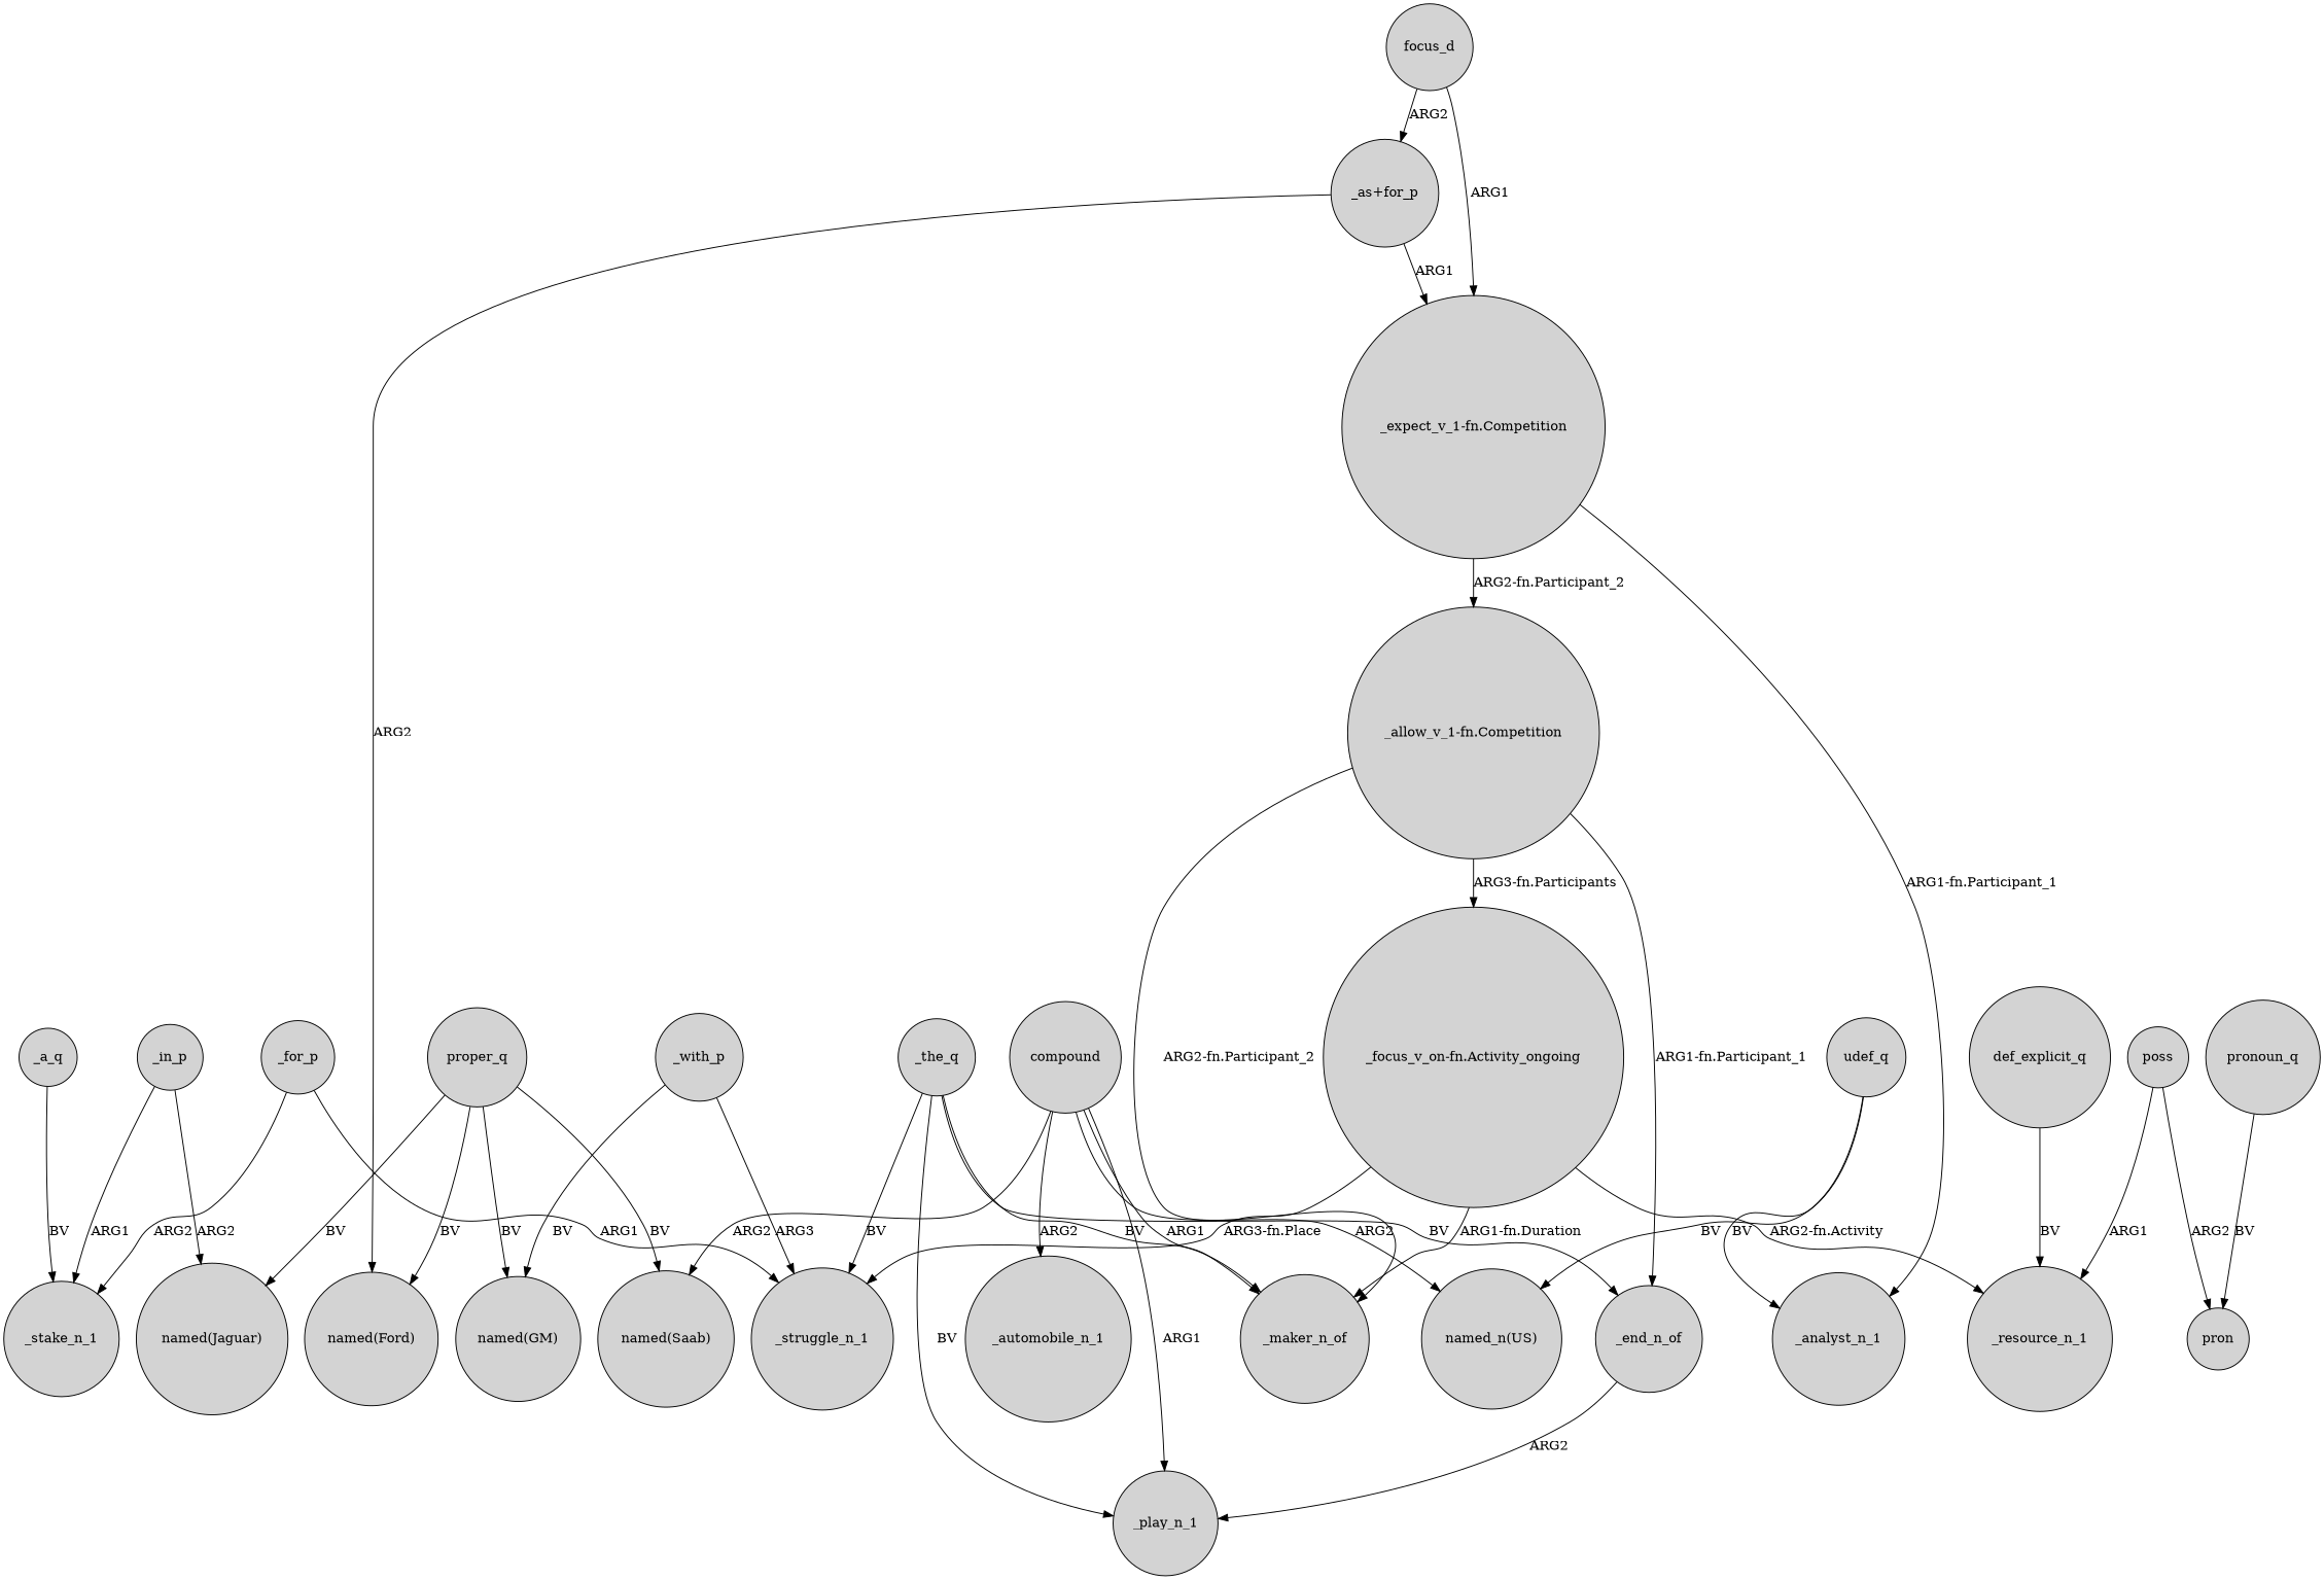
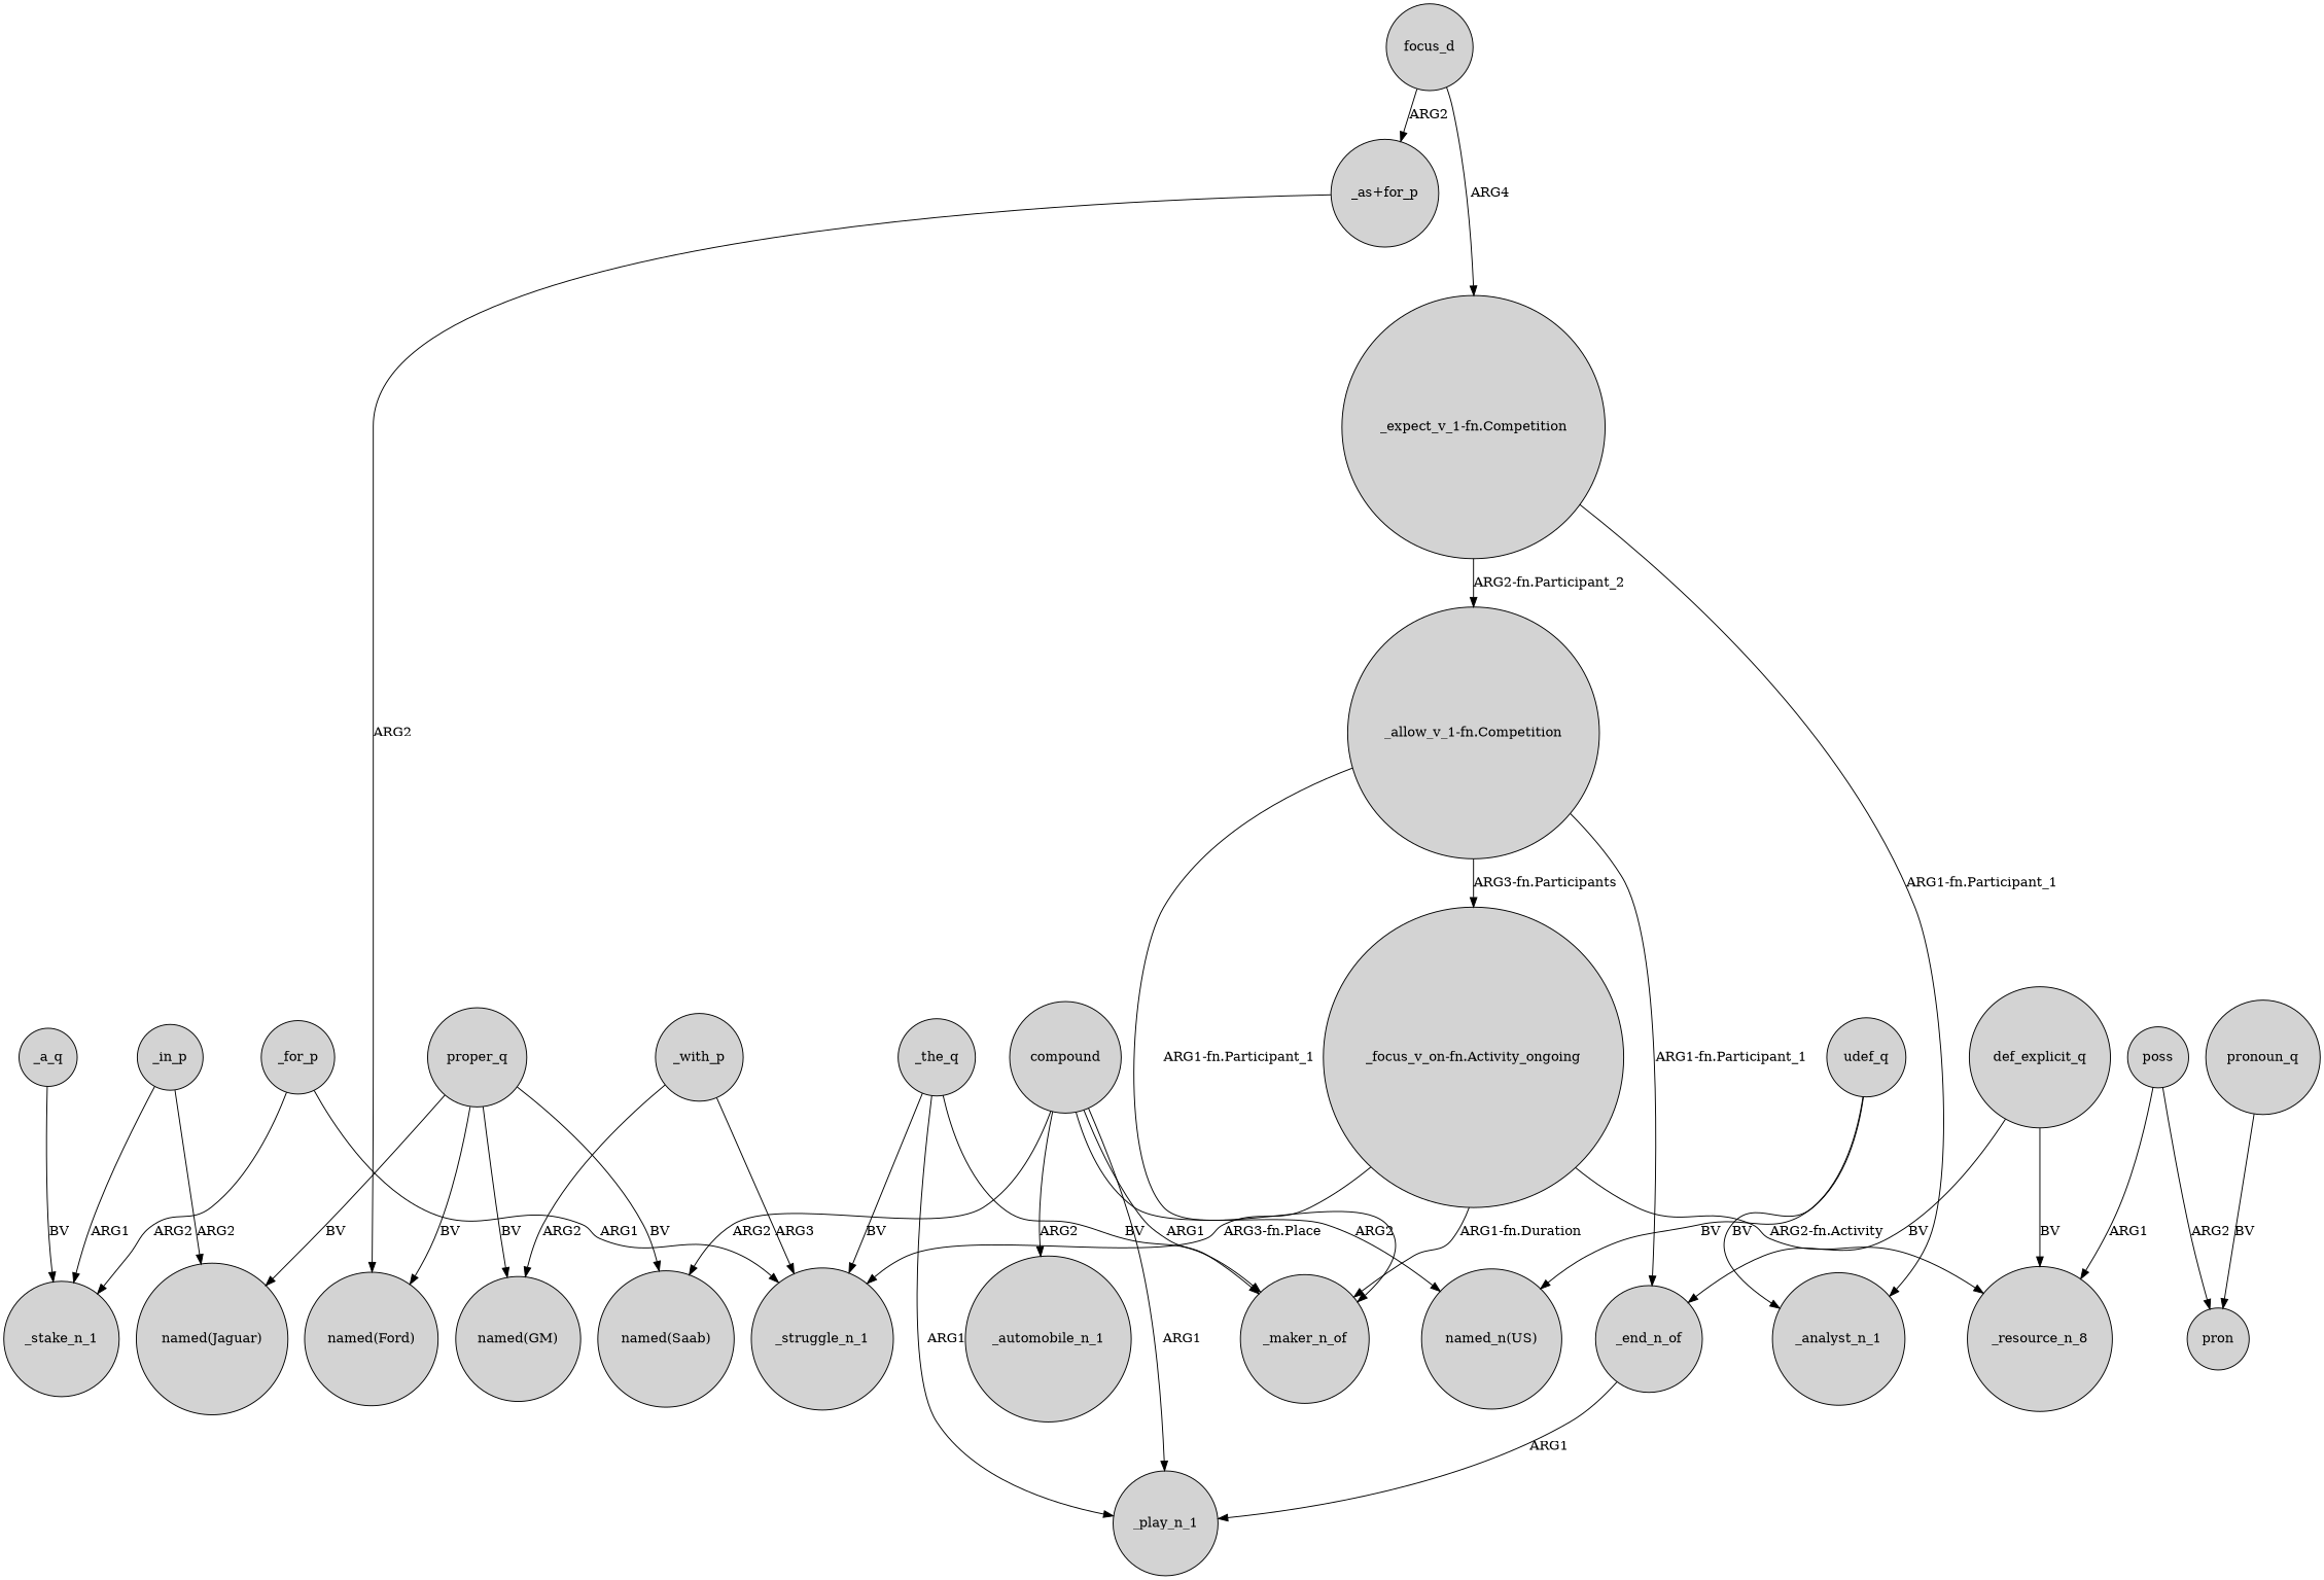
  digraph {
    node [shape=circle style=filled]
    "_allow_v_1-fn.Competition"
    _maker_n_of
    "_focus_v_on-fn.Activity_ongoing"
    _end_n_of
    _struggle_n_1
-   _resource_n_1
+   _resource_n_1 [label=_resource_n_8]
    _play_n_1
    proper_q
    "named(Ford)"
    "named(Jaguar)"
    "named(Saab)"
    "named(GM)"
    _in_p
    _stake_n_1
    udef_q
    _analyst_n_1
    "named_n(US)"
    "_expect_v_1-fn.Competition"
    compound
    _automobile_n_1
    "_as+for_p"
    _for_p
    _with_p
    poss
    pron
    _the_q
    pronoun_q
    focus_d
    def_explicit_q
    _a_q
-   "_allow_v_1-fn.Competition" -> _maker_n_of [label="ARG2-fn.Participant_2"]
+   "_allow_v_1-fn.Competition" -> _maker_n_of [label="ARG1-fn.Participant_1"]
    "_allow_v_1-fn.Competition" -> "_focus_v_on-fn.Activity_ongoing" [label="ARG3-fn.Participants"]
    "_allow_v_1-fn.Competition" -> _end_n_of [label="ARG1-fn.Participant_1"]
    "_focus_v_on-fn.Activity_ongoing" -> _maker_n_of [label="ARG1-fn.Duration"]
    "_focus_v_on-fn.Activity_ongoing" -> _struggle_n_1 [label="ARG3-fn.Place"]
    "_focus_v_on-fn.Activity_ongoing" -> _resource_n_1 [label="ARG2-fn.Activity"]
-   _end_n_of -> _play_n_1 [label=ARG2]
+   _end_n_of -> _play_n_1 [label=ARG1]
    proper_q -> "named(Ford)" [label=BV]
    proper_q -> "named(Jaguar)" [label=BV]
    proper_q -> "named(Saab)" [label=BV]
    proper_q -> "named(GM)" [label=BV]
    _in_p -> "named(Jaguar)" [label=ARG2]
    _in_p -> _stake_n_1 [label=ARG1]
    udef_q -> _analyst_n_1 [label=BV]
    udef_q -> "named_n(US)" [label=BV]
    "_expect_v_1-fn.Competition" -> "_allow_v_1-fn.Competition" [label="ARG2-fn.Participant_2"]
    "_expect_v_1-fn.Competition" -> _analyst_n_1 [label="ARG1-fn.Participant_1"]
    compound -> _maker_n_of [label=ARG1]
    compound -> _play_n_1 [label=ARG1]
    compound -> "named(Saab)" [label=ARG2]
    compound -> "named_n(US)" [label=ARG2]
    compound -> _automobile_n_1 [label=ARG2]
    "_as+for_p" -> "named(Ford)" [label=ARG2]
-   "_as+for_p" -> "_expect_v_1-fn.Competition" [label=ARG1]
    _for_p -> _struggle_n_1 [label=ARG1]
    _for_p -> _stake_n_1 [label=ARG2]
    _with_p -> _struggle_n_1 [label=ARG3]
-   _with_p -> "named(GM)" [label=BV]
+   _with_p -> "named(GM)" [label=ARG2]
    poss -> _resource_n_1 [label=ARG1]
    poss -> pron [label=ARG2]
    _the_q -> _maker_n_of [label=BV]
-   _the_q -> _end_n_of [label=BV]
+   def_explicit_q -> _end_n_of [label=BV]
    _the_q -> _struggle_n_1 [label=BV]
-   _the_q -> _play_n_1 [label=BV]
+   _the_q -> _play_n_1 [label=ARG1]
    pronoun_q -> pron [label=BV]
-   focus_d -> "_expect_v_1-fn.Competition" [label=ARG1]
+   focus_d -> "_expect_v_1-fn.Competition" [label=ARG4]
    focus_d -> "_as+for_p" [label=ARG2]
    def_explicit_q -> _resource_n_1 [label=BV]
    _a_q -> _stake_n_1 [label=BV]
  }
